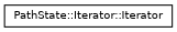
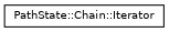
  digraph {
    rankdir=TB
-   n1 [color=black fillcolor=white fontname=Helvetica fontsize=10 height=0.2 label="PathState::Iterator::Iterator" shape=record style=filled width=0.4]
+   n1 [color=black fillcolor=white fontname=Helvetica fontsize=10 height=0.2 label="PathState::Chain::Iterator" shape=record style=filled width=0.4]
  }
